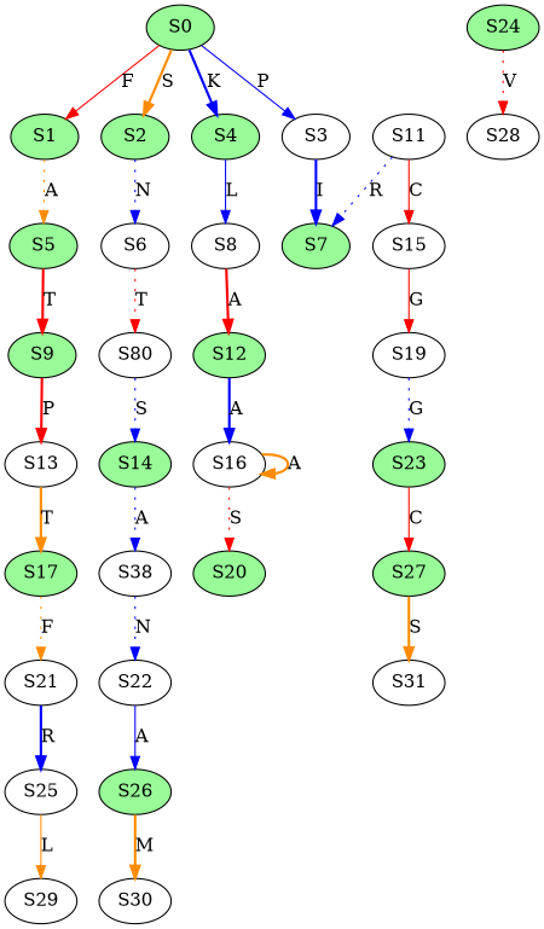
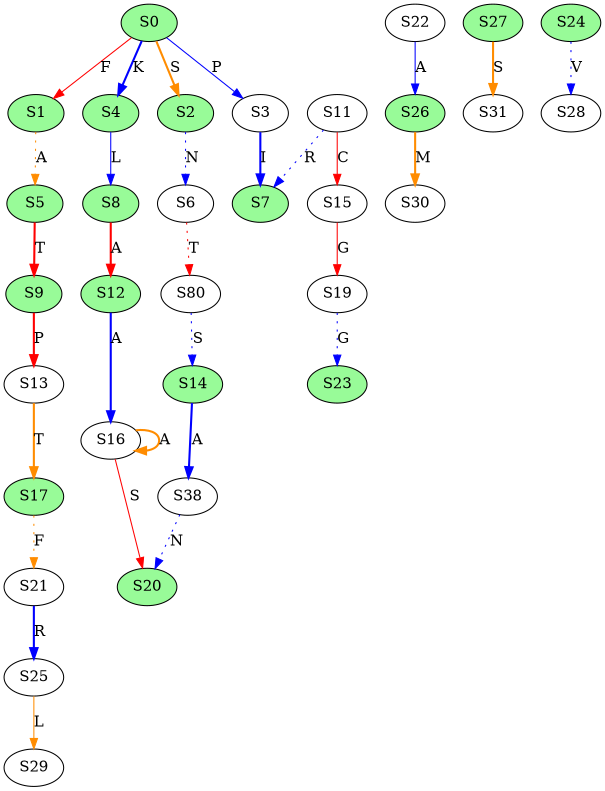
  strict digraph {
    node [fillcolor=white style=filled]
    edge [color=blue style=bold]
    S0 [fillcolor=palegreen]
    S1 [fillcolor=palegreen]
    S2 [fillcolor=palegreen]
    S3
    S4 [fillcolor=palegreen]
    S5 [fillcolor=palegreen]
    S6
    S7 [fillcolor=palegreen]
-   S8
+   S8 [fillcolor=palegreen]
    S9 [fillcolor=palegreen]
    n11 [label=S80]
    S12 [fillcolor=palegreen]
    S13
    S14 [fillcolor=palegreen]
    S11
    S15
    S16
    S17 [fillcolor=palegreen]
    n19 [label=S38]
    S19
    S20 [fillcolor=palegreen]
    S21
    S22
    S23 [fillcolor=palegreen]
    S25
    S26 [fillcolor=palegreen]
    S27 [fillcolor=palegreen]
    S24 [fillcolor=palegreen]
    S28
    S29
    S30
    S31
    S0 -> S1 [color=red label=F style=solid]
    S0 -> S2 [color=darkorange label=S]
    S0 -> S3 [label=P style=solid]
    S0 -> S4 [label=K]
    S1 -> S5 [color=darkorange label=A style=dotted]
    S2 -> S6 [label=N style=dotted]
    S3 -> S7 [label=I]
    S4 -> S8 [label=L style=solid]
    S5 -> S9 [color=red label=T]
    S6 -> n11 [color=red label=T style=dotted]
    S8 -> S12 [color=red label=A]
    S9 -> S13 [color=red label=P]
    n11 -> S14 [label=S style=dotted]
    S12 -> S16 [label=A]
    S13 -> S17 [color=darkorange label=T]
-   S14 -> n19 [label=A style=dotted]
+   S14 -> n19 [label=A]
    S11 -> S7 [label=R style=dotted]
    S11 -> S15 [color=red label=C style=solid]
    S15 -> S19 [color=red label=G style=solid]
    S16 -> S16 [color=darkorange label=A]
-   S16 -> S20 [color=red label=S style=dotted]
+   S16 -> S20 [color=red label=S style=solid]
    S17 -> S21 [color=darkorange label=F style=dotted]
-   n19 -> S22 [label=N style=dotted]
+   n19 -> S20 [label=N style=dotted]
    S19 -> S23 [label=G style=dotted]
    S21 -> S25 [label=R]
    S22 -> S26 [label=A style=solid]
-   S23 -> S27 [color=red label=C style=solid]
    S25 -> S29 [color=darkorange label=L style=solid]
    S26 -> S30 [color=darkorange label=M]
    S27 -> S31 [color=darkorange label=S]
-   S24 -> S28 [color=red label=V style=dotted]
+   S24 -> S28 [label=V style=dotted]
  }
